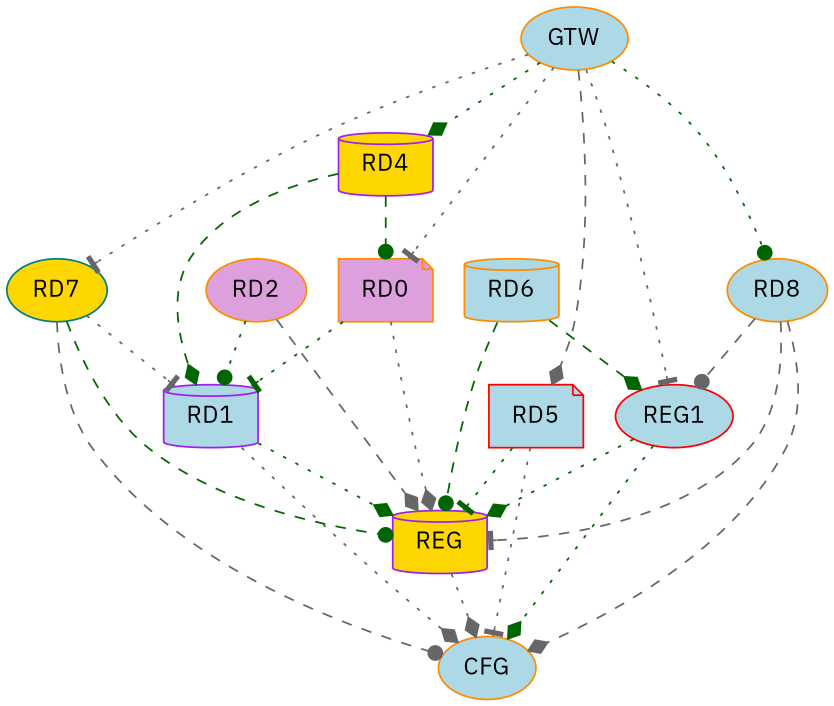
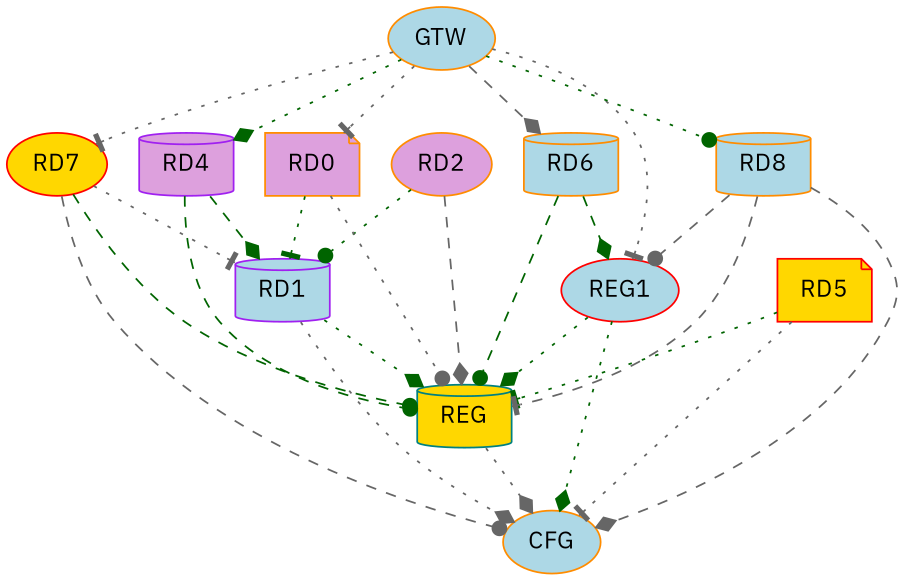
  strict digraph {
    fontname="IBM Plex Sans"
    node [color=darkorange fillcolor=lightblue fontname="IBM Plex Sans" shape=ellipse style=filled]
    edge [arrowhead=diamond color=gray40 fontname="IBM Plex Sans" style=dotted]
    n1 [color=purple label=RD1 shape=cylinder]
-   n2 [color=purple fillcolor=gold label=REG shape=cylinder]
+   n2 [color=teal fillcolor=gold label=REG shape=cylinder]
    n3 [label=CFG]
    n4 [fillcolor=plum label=RD2]
    n5 [fillcolor=plum label=RD0 shape=note]
-   n6 [color=purple fillcolor=gold label=RD4 shape=cylinder]
-   n7 [color=red label=RD5 shape=note]
+   n6 [color=purple fillcolor=plum label=RD4 shape=cylinder]
+   n7 [color=red fillcolor=gold label=RD5 shape=note]
    n8 [label=RD6 shape=cylinder]
    n9 [color=red label=REG1]
-   n10 [color=teal fillcolor=gold label=RD7]
-   n11 [label=RD8]
+   n10 [color=red fillcolor=gold label=RD7]
+   n11 [label=RD8 shape=cylinder]
    n12 [label=GTW]
    n1 -> n2 [color=darkgreen]
    n1 -> n3
    n2 -> n3
    n4 -> n1 [arrowhead=dot color=darkgreen]
    n4 -> n2 [style=dashed]
    n5 -> n1 [arrowhead=tee color=darkgreen]
-   n5 -> n2
+   n5 -> n2 [arrowhead=dot]
    n6 -> n1 [color=darkgreen style=dashed]
-   n6 -> n5 [arrowhead=dot color=darkgreen style=dashed]
+   n6 -> n2 [arrowhead=dot color=darkgreen style=dashed]
    n7 -> n2 [arrowhead=tee color=darkgreen]
    n7 -> n3 [arrowhead=tee]
    n8 -> n2 [arrowhead=dot color=darkgreen style=dashed]
    n8 -> n9 [color=darkgreen style=dashed]
    n9 -> n2 [color=darkgreen]
    n9 -> n3 [color=darkgreen]
    n10 -> n1 [arrowhead=tee]
    n10 -> n2 [arrowhead=dot color=darkgreen style=dashed]
    n10 -> n3 [arrowhead=dot style=dashed]
    n11 -> n2 [arrowhead=tee style=dashed]
    n11 -> n3 [style=dashed]
    n11 -> n9 [arrowhead=dot style=dashed]
    n12 -> n5 [arrowhead=tee]
    n12 -> n6 [color=darkgreen]
-   n12 -> n7 [style=dashed]
+   n12 -> n8 [style=dashed]
    n12 -> n9 [arrowhead=tee]
    n12 -> n10 [arrowhead=tee]
    n12 -> n11 [arrowhead=dot color=darkgreen]
  }
